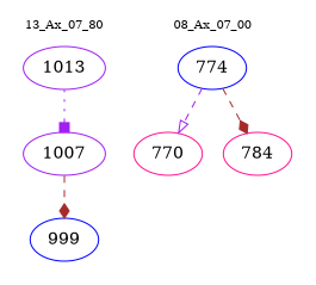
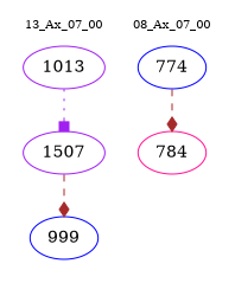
  digraph {
    node [color=purple]
    edge [arrowhead=diamond color=brown style=dashed]
-   n1 [label=1007]
+   n1 [label=1507]
    n2 [color=blue label=999]
    n3 [label=1013]
    n4 [color=blue label=774]
-   n5 [color=deeppink label=770]
    n6 [color=deeppink label=784]
    subgraph cluster_1 {
      color=white
      fontsize=10
-     label="13_Ax_07_80"
+     label="13_Ax_07_00"
      n1
      n2
      n3
    }
    subgraph cluster_2 {
      color=white
      fontsize=10
      label="08_Ax_07_00"
      n4
-     n5
      n6
    }
    n1 -> n2
    n3 -> n1 [arrowhead=box color=purple style=dotted]
-   n4 -> n5 [arrowhead=onormal color=purple]
    n4 -> n6
  }
